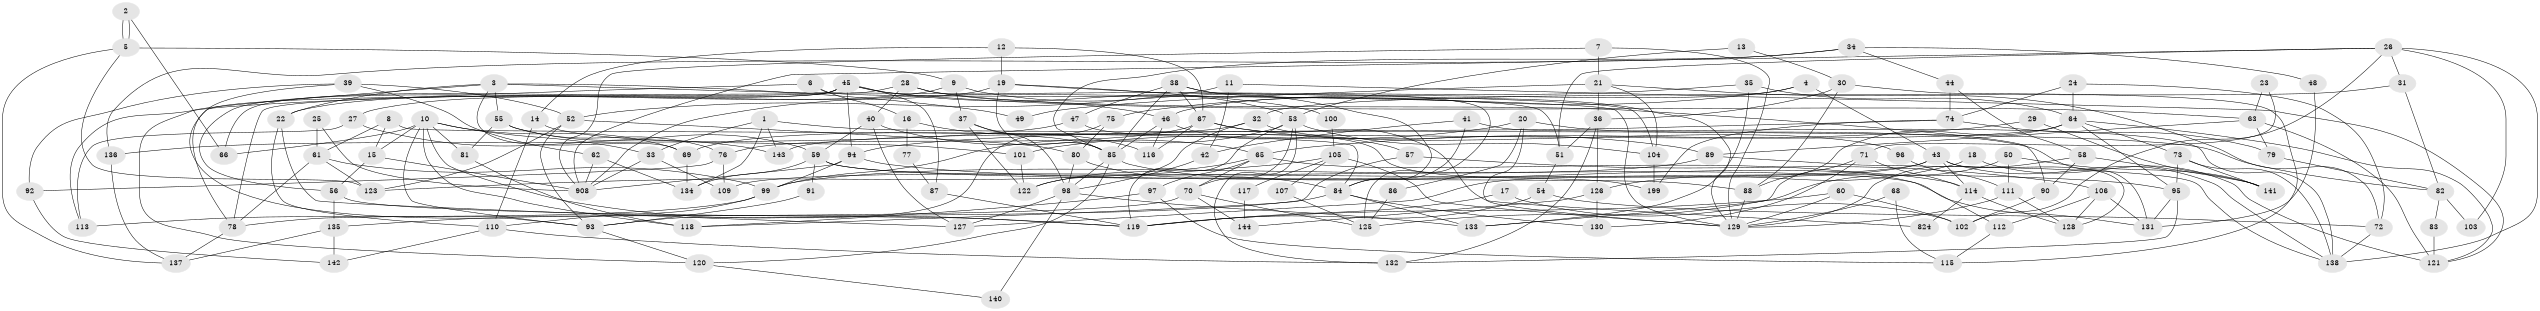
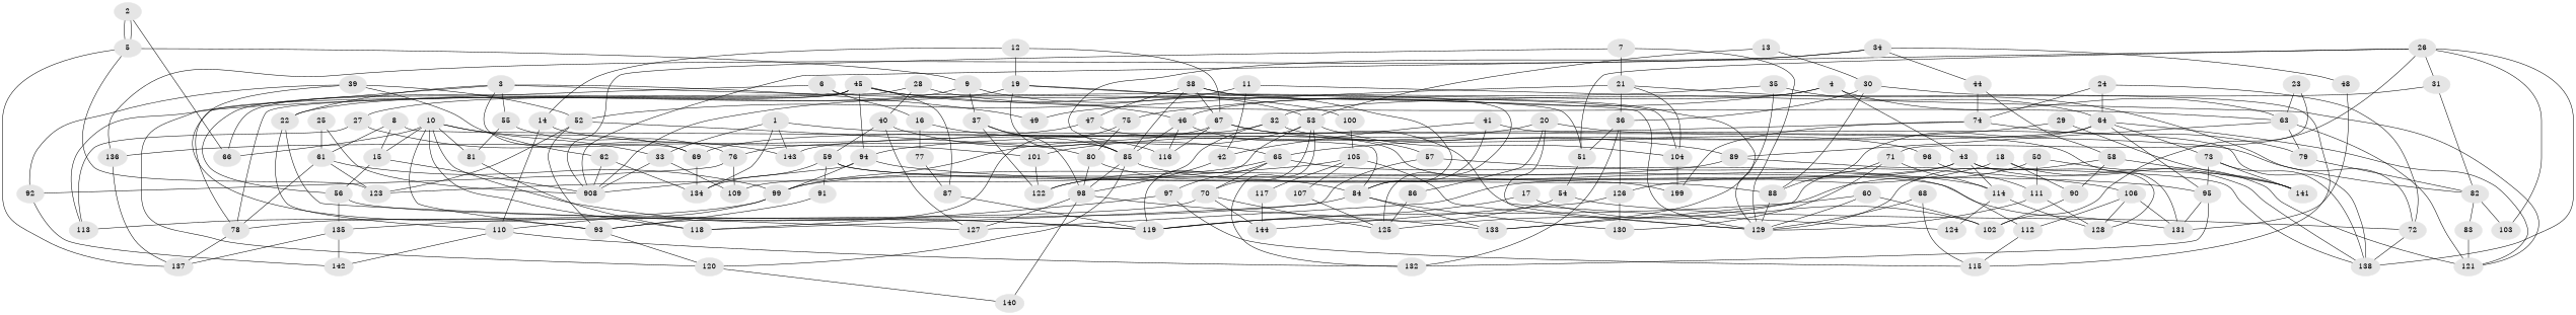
  graph {
    node [color=gray90 style=filled]
    1
    33
    82
    134
    143
    n6 [label=908]
    109
    103
    83
    2
    5
    66
    9
    123
    137
    3
    22
    49
    55
    69
    120
    129
    110
    127
    81
    59
    76
    140
    4
    43
    46
    63
    75
    138
    114
    128
    116
    85
    57
    121
    79
    89
    93
    80
    84
    37
    6
    16
    51
    113
    77
    54
    7
    21
    104
    36
    72
    8
    15
    61
    56
    78
    99
    133
    135
    130
    122
    98
    10
    118
    119
    11
    42
    52
    12
    14
    19
    67
    101
    27
    100
-   124 [label=824]
+   124
    13
    30
    53
    88
    115
    132
    70
    142
    87
    17
    102
    18
    126
    144
    105
    n98 [label=199]
    20
    86
    131
    125
    23
    71
    24
    64
    74
    73
    95
    94
    25
    26
    31
    32
    28
    40
    90
    65
    29
    141
    97
    112
    96
    111
    34
    44
    48
    136
    58
    35
    38
    47
    39
    62
    92
    91
    41
    45
    106
    50
    60
    68
    107
    117
    1 -- 33
    1 -- 82
    1 -- 134
    1 -- 143
    33 -- n6
    33 -- 109
    82 -- 103
    82 -- 83
    83 -- 121
    2 -- 5
    2 -- 5
    2 -- 66
    5 -- 9
    5 -- 123
    5 -- 137
    9 -- 22
    9 -- 84
    9 -- 37
    3 -- 22
    3 -- 49
    3 -- 55
    3 -- 69
    3 -- 120
    3 -- 129
    22 -- 110
    22 -- 127
    55 -- 81
-   55 -- 59
    55 -- 76
    69 -- 134
    120 -- 140
    110 -- 132
    110 -- 142
    81 -- 118
    59 -- 134
    59 -- 88
    59 -- 131
    59 -- 91
    76 -- 109
    76 -- 92
    4 -- 43
    4 -- 46
+   4 -- 63
    4 -- 75
    43 -- 109
    43 -- 127
    43 -- 138
    43 -- 114
    43 -- 128
    46 -- 116
    46 -- 85
    46 -- 57
    63 -- 121
    63 -- 79
    63 -- 89
    75 -- 93
    75 -- 80
    114 -- 128
    114 -- 124
    85 -- 120
    85 -- 114
    85 -- 98
    57 -- 118
    57 -- 106
    79 -- 82
    89 -- 138
    89 -- 99
    93 -- 120
    80 -- 84
    80 -- 98
    84 -- 133
    84 -- 135
    84 -- 130
    37 -- 85
    37 -- 122
    37 -- 98
    6 -- 16
    6 -- 51
    6 -- 113
    16 -- 116
    16 -- 77
    51 -- 54
    77 -- 87
    54 -- 72
    54 -- 119
    7 -- n6
    7 -- 129
    7 -- 21
    21 -- 49
    21 -- 104
    21 -- 36
    21 -- 72
    104 -- n98
    36 -- 51
    36 -- 132
    36 -- 126
    72 -- 138
    8 -- 84
    8 -- 15
    8 -- 61
    15 -- n6
    15 -- 56
    61 -- 123
    61 -- 78
    61 -- 99
    56 -- 135
    56 -- 119
    78 -- 137
    99 -- 110
    99 -- 113
    135 -- 137
    135 -- 142
    98 -- 127
    98 -- 140
    98 -- 133
    10 -- 33
    10 -- 66
    10 -- 69
    10 -- 81
    10 -- 93
    10 -- 15
    10 -- 118
    10 -- 119
    11 -- 121
    11 -- 42
    11 -- 52
    42 -- 98
    52 -- 123
    52 -- 93
    52 -- 80
    12 -- 14
    12 -- 19
    12 -- 67
    14 -- 110
    14 -- 101
    19 -- 85
    19 -- 104
    19 -- 27
    19 -- 100
    67 -- 76
    67 -- 116
    67 -- 89
    67 -- 124
    101 -- 122
    27 -- 143
    27 -- 113
    100 -- 105
    13 -- 30
    13 -- 53
    30 -- 36
    30 -- 88
    30 -- 115
    53 -- 104
    53 -- 99
    53 -- 119
    53 -- 132
    53 -- 70
    88 -- 129
    70 -- 78
    70 -- 144
    70 -- 125
    87 -- 119
    17 -- 119
    17 -- 102
    18 -- 121
    18 -- 126
    126 -- 130
    126 -- 144
    105 -- 123
    105 -- 129
    105 -- 107
    105 -- 117
    20 -- 129
    20 -- 101
    20 -- 86
    20 -- 131
    86 -- 125
    23 -- 63
    23 -- 71
    71 -- 114
    71 -- 133
    71 -- 130
    24 -- 72
    24 -- 64
    24 -- 74
    64 -- 143
    64 -- 121
    64 -- 88
    64 -- 73
    64 -- 95
    74 -- 79
    74 -- n98
    74 -- 94
    73 -- 138
    73 -- 95
    73 -- 141
    95 -- 132
    95 -- 131
    94 -- n6
    94 -- 99
    94 -- 95
    25 -- n6
    25 -- 61
    26 -- n6
    26 -- 103
    26 -- 138
    26 -- 51
    26 -- 102
    26 -- 31
    31 -- 82
    31 -- 32
    32 -- 69
    32 -- 122
    32 -- 96
    28 -- 78
    28 -- 53
    28 -- 40
-   28 -- 90
+   18 -- 90
    40 -- 127
    40 -- 59
    40 -- 65
    90 -- 102
    65 -- 122
    65 -- 70
    65 -- 97
    65 -- 112
    29 -- 65
    29 -- 141
    97 -- 118
    97 -- 115
    112 -- 115
    96 -- 111
    111 -- 129
    111 -- 128
    34 -- 85
    34 -- 44
    34 -- 48
    34 -- 136
    44 -- 74
    44 -- 58
    48 -- 131
    136 -- 137
    58 -- 129
    58 -- 90
    58 -- 141
    35 -- n6
    35 -- 133
    35 -- 64
    38 -- 129
    38 -- 85
    38 -- 67
    38 -- 125
    38 -- 47
    47 -- n98
    47 -- 136
    39 -- 93
    39 -- 52
    39 -- 62
    39 -- 92
    62 -- 134
    62 -- n6
    92 -- 142
    91 -- 93
    41 -- 138
    41 -- 84
    41 -- 42
    45 -- 66
    45 -- 46
    45 -- 63
    45 -- 56
    45 -- 78
    45 -- 87
    45 -- 94
    106 -- 128
    106 -- 131
    106 -- 112
    50 -- 125
    50 -- 141
    50 -- 111
    60 -- 129
    60 -- 119
    60 -- 102
    68 -- 129
    68 -- 115
    107 -- 125
    117 -- 144
  }
